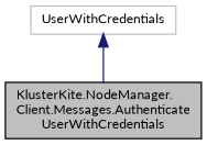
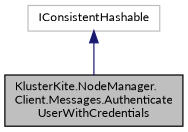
  digraph {
    fontname=Lato
    node [fontname=Lato fontsize=10 shape=record style=filled]
    n1 [color=black fillcolor=grey75 fontcolor=black height=0.2 label="KlusterKite.NodeManager.\lClient.Messages.Authenticate\lUserWithCredentials" width=0.4]
-   n2 [color=grey75 fillcolor=white height=0.2 label=UserWithCredentials width=0.4]
+   n2 [color=grey75 fillcolor=white height=0.2 label=IConsistentHashable width=0.4]
    n2 -> n1 [color=midnightblue dir=back fontname=Lato fontsize=10 labelfontname=Helvetica labelfontsize=10 style=solid]
  }
